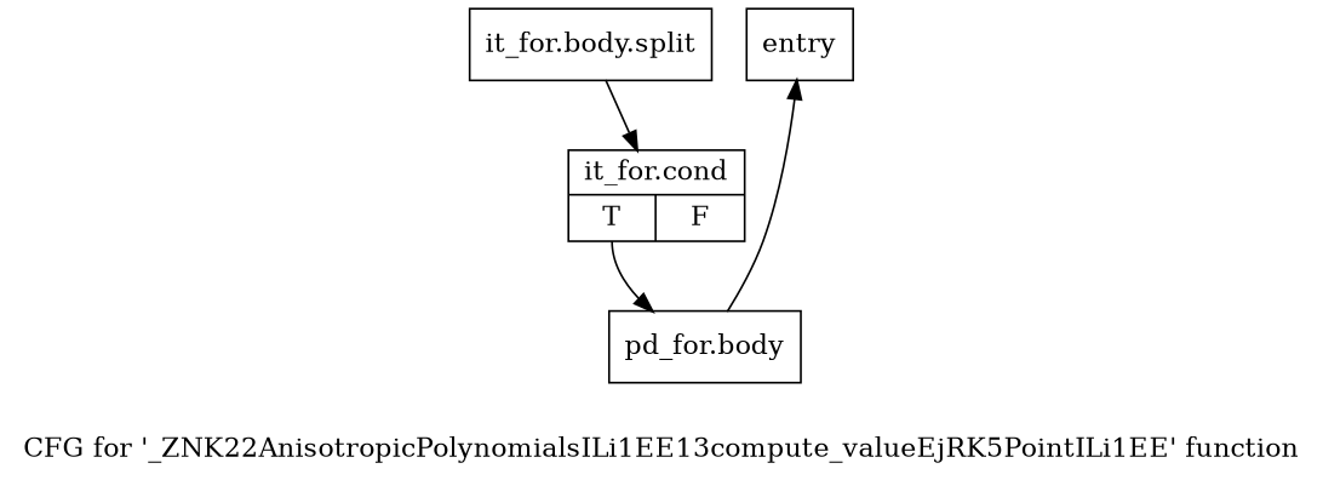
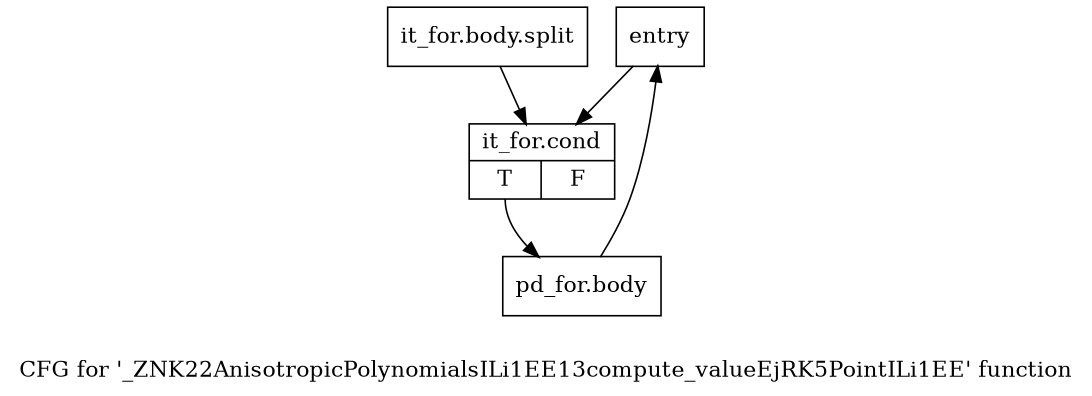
  digraph {
    label="CFG for '_ZNK22AnisotropicPolynomialsILi1EE13compute_valueEjRK5PointILi1EE' function"
    node [shape=record]
    n1 [label="{entry}"]
    n2 [label="{it_for.cond|{<s0>T|<s1>F}}"]
    n3 [label="{pd_for.body}"]
    n4 [label="{it_for.body.split}"]
+   n1 -> n2
    n2 -> n3 [tailport=s0]
    n3 -> n1
    n4 -> n2
  }
